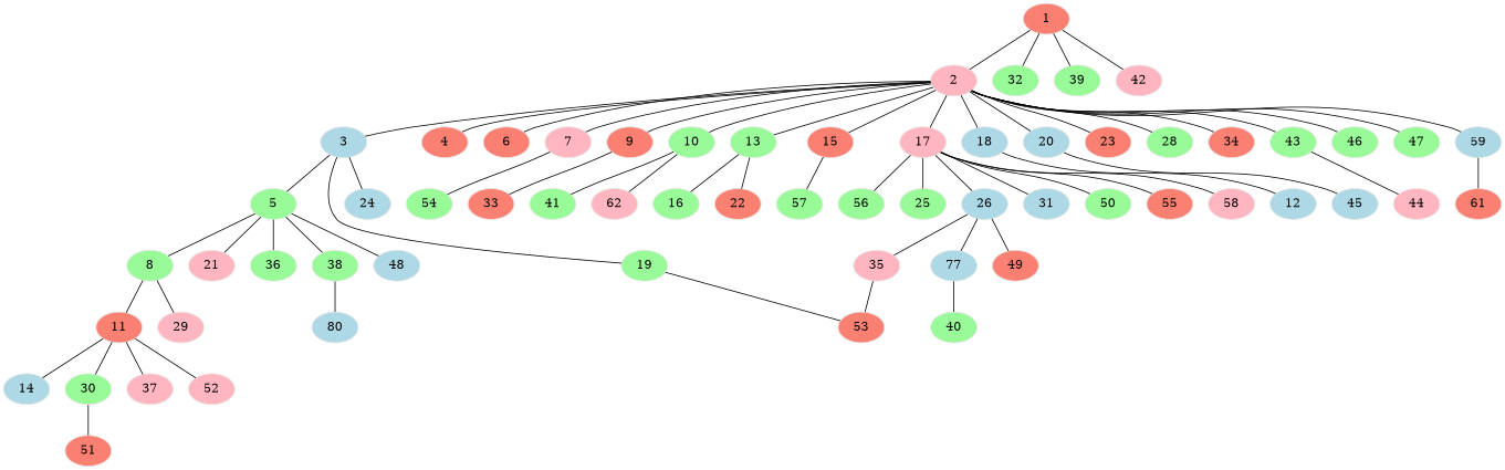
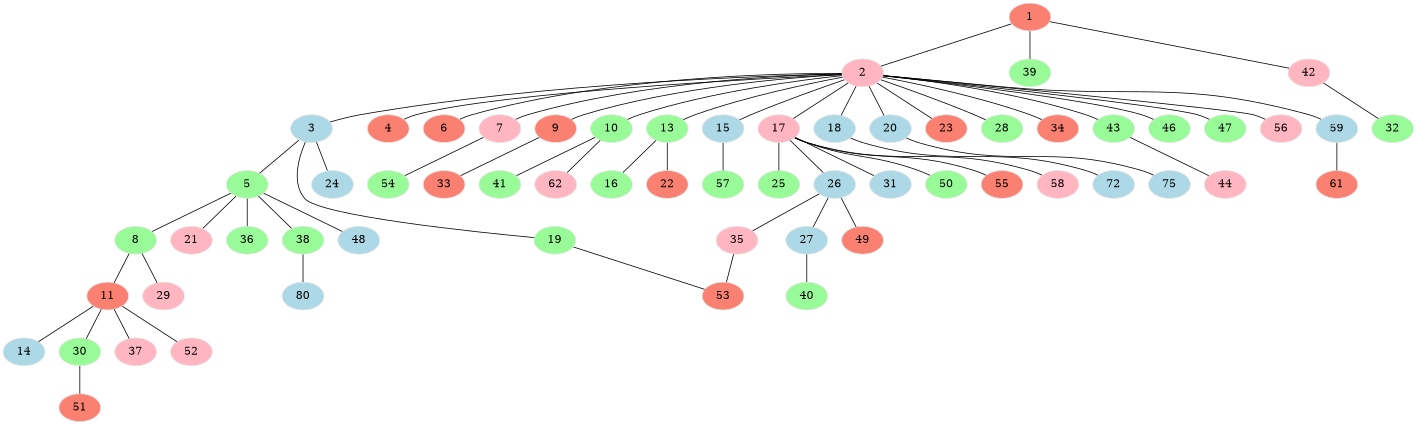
  graph {
    node [color=gray90 fillcolor=palegreen style=filled]
    1 [fillcolor=salmon]
    2 [fillcolor=lightpink]
    32
    39
    42 [fillcolor=lightpink]
    3 [fillcolor=lightblue]
    4 [fillcolor=salmon]
    6 [fillcolor=salmon]
    7 [fillcolor=lightpink]
    9 [fillcolor=salmon]
    10
    13
-   15 [fillcolor=salmon]
+   15 [fillcolor=lightblue]
    17 [fillcolor=lightpink]
    18 [fillcolor=lightblue]
    20 [fillcolor=lightblue]
    23 [fillcolor=salmon]
    28
    34 [fillcolor=salmon]
    43
    46
    47
-   56
+   56 [fillcolor=lightpink]
    59 [fillcolor=lightblue]
    5
    19
    24 [fillcolor=lightblue]
    54
    33 [fillcolor=salmon]
    41
    62 [fillcolor=lightpink]
-   12 [fillcolor=lightblue]
+   12 [fillcolor=lightblue label=72]
    16
    22 [fillcolor=salmon]
    57
    25
    26 [fillcolor=lightblue]
    31 [fillcolor=lightblue]
    50
    55 [fillcolor=salmon]
    58 [fillcolor=lightpink]
-   45 [fillcolor=lightblue]
+   45 [fillcolor=lightblue label=75]
    44 [fillcolor=lightpink]
    61 [fillcolor=salmon]
    8
    21 [fillcolor=lightpink]
    36
    38
    48 [fillcolor=lightblue]
    53 [fillcolor=salmon]
    11 [fillcolor=salmon]
    29 [fillcolor=lightpink]
    n53 [fillcolor=lightblue label=80]
    14 [fillcolor=lightblue]
    30
    37 [fillcolor=lightpink]
    52 [fillcolor=lightpink]
    51 [fillcolor=salmon]
-   27 [fillcolor=lightblue label=77]
+   27 [fillcolor=lightblue]
    35 [fillcolor=lightpink]
    49 [fillcolor=salmon]
    40
    1 -- 2
-   1 -- 32
+   42 -- 32
    1 -- 39
    1 -- 42
    2 -- 3
    2 -- 4
    2 -- 6
    2 -- 7
    2 -- 9
    2 -- 10
    2 -- 13
    2 -- 15
    2 -- 17
    2 -- 18
    2 -- 20
    2 -- 23
    2 -- 28
    2 -- 34
    2 -- 43
    2 -- 46
    2 -- 47
-   17 -- 56
+   2 -- 56
    2 -- 59
    3 -- 5
    3 -- 19
    3 -- 24
    7 -- 54
    9 -- 33
    10 -- 41
    10 -- 62
    13 -- 16
    13 -- 22
    15 -- 57
    17 -- 25
    17 -- 26
    17 -- 31
    17 -- 50
    17 -- 55
    17 -- 58
    18 -- 12
    20 -- 45
    43 -- 44
    59 -- 61
    5 -- 8
    5 -- 21
    5 -- 36
    5 -- 38
    5 -- 48
    19 -- 53
    26 -- 27
    26 -- 35
    26 -- 49
    8 -- 11
    8 -- 29
    38 -- n53
    11 -- 14
    11 -- 30
    11 -- 37
    11 -- 52
    30 -- 51
    27 -- 40
    35 -- 53
  }
